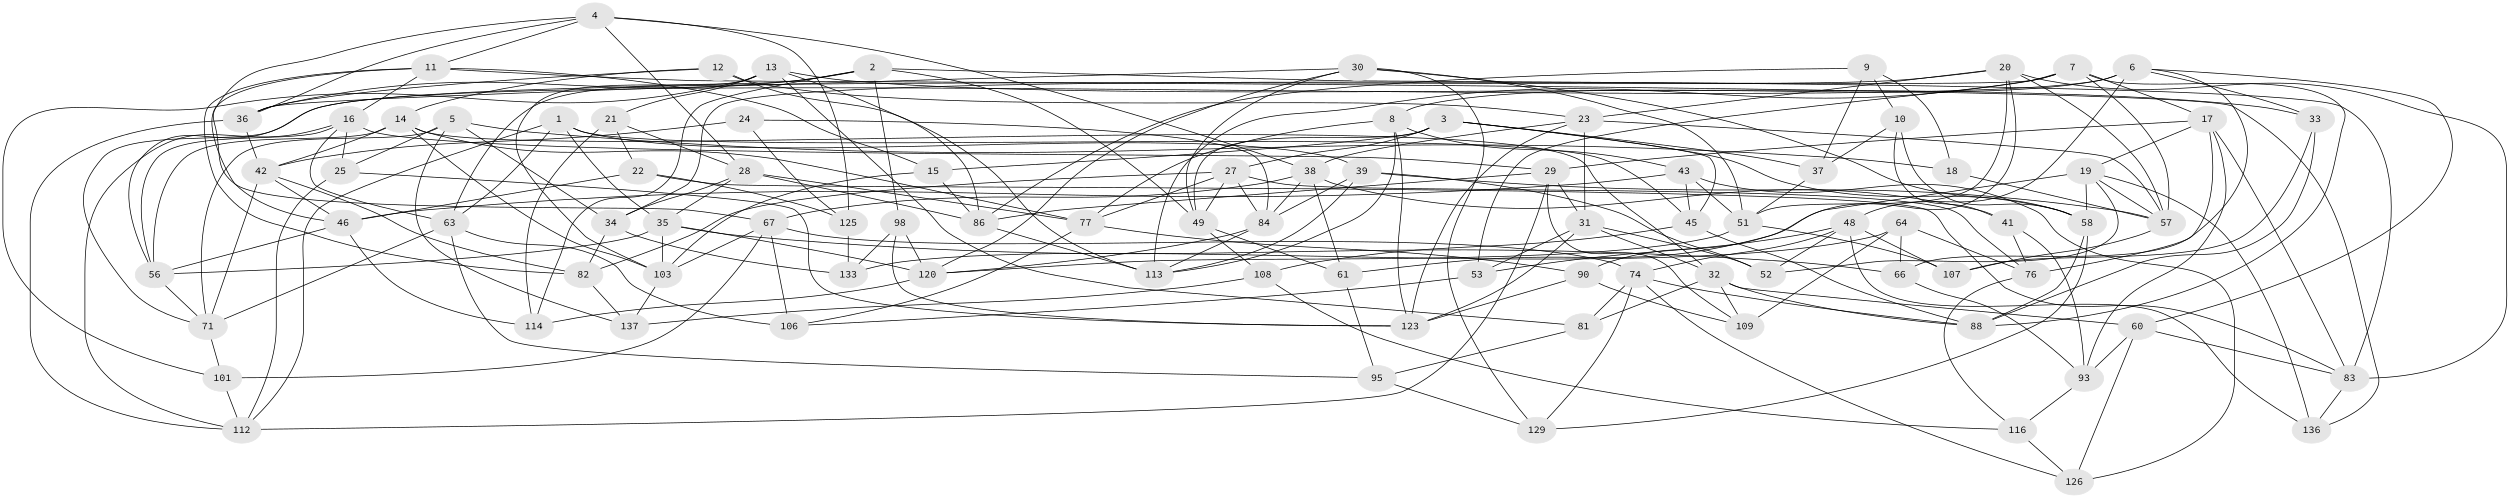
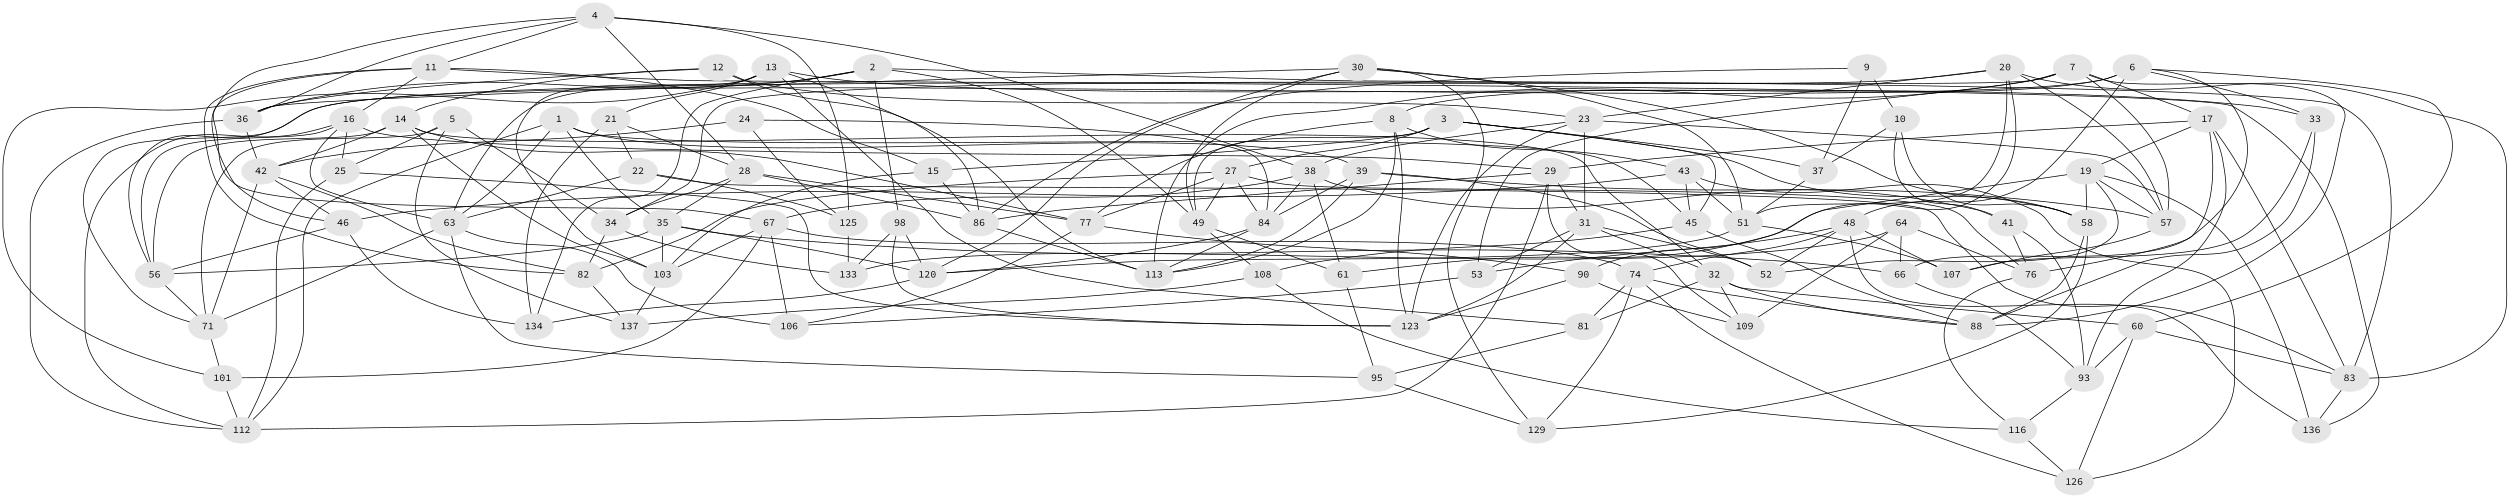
  graph {
    fontname="Source Code Pro"
    node [color=gray90 fontname="Source Code Pro" style=filled]
    edge [fontname="Source Code Pro"]
    1 [super="+114"]
    35 [super="+72"]
    39 [super="+128"]
    45 [super="+92"]
    63 [super="+69"]
    112 [super="+115"]
    66
    103 [super="+131"]
    56 [super="+111"]
    120 [super="+138"]
    113 [super="+140"]
    57 [super="+97"]
    52
    84 [super="+99"]
    88 [super="+121"]
    108
    71 [super="+80"]
    106
    95
    2 [super="+68"]
    36 [super="+89"]
    49 [super="+110"]
    83 [super="+105"]
    98
-   134 [label=114]
+   134
    42 [super="+62"]
    61
    136
    123 [super="+143"]
    133
    3 [super="+79"]
    15
    27 [super="+132"]
    37
    58 [super="+73"]
    86 [super="+130"]
    77 [super="+87"]
    82
    76 [super="+94"]
    51 [super="+78"]
    129
    4 [super="+26"]
    11 [super="+54"]
    28 [super="+119"]
    38 [super="+65"]
    67 [super="+70"]
    125
    16 [super="+117"]
    46 [super="+96"]
    34 [super="+118"]
    41
    101
    74 [super="+127"]
    5 [super="+135"]
-   18
    25
    137
    6 [super="+100"]
    8 [super="+59"]
    33
    48 [super="+124"]
    60 [super="+102"]
    43 [super="+85"]
    107
    53
    93 [super="+104"]
    126
    7 [super="+75"]
    17 [super="+47"]
    29 [super="+141"]
    19 [super="+91"]
    90
    9
    10
    14 [super="+55"]
    32 [super="+44"]
    12
    23 [super="+40"]
    31 [super="+142"]
    13 [super="+50"]
    21
    81
    22
    109
    116
    20 [super="+122"]
    24
    30 [super="+139"]
    64
    1 -- 35
    1 -- 39 [weight=2]
    1 -- 45
    1 -- 63
    1 -- 112
    35 -- 66
    35 -- 103
    35 -- 56
    35 -- 120
    39 -- 113
    39 -- 57
    39 -- 52
    39 -- 84
    45 -- 88
    45 -- 108
    63 -- 71
    63 -- 106
    63 -- 95
    66 -- 93
    103 -- 137
    56 -- 71
    120 -- 134
    57 -- 107
    84 -- 120
    84 -- 113
    108 -- 137
    108 -- 116
    71 -- 101
    95 -- 129
    2 -- 63
    2 -- 36
    2 -- 49
    2 -- 83
    2 -- 98
    2 -- 134
    36 -- 112
    36 -- 42
    49 -- 108
    49 -- 61
    83 -- 136
    98 -- 120
    98 -- 123
    98 -- 133
    42 -- 71
    42 -- 82
    42 -- 46
    61 -- 95
    3 -- 45
    3 -- 49
    3 -- 15
    3 -- 27
    3 -- 37
    3 -- 58
    15 -- 103
    15 -- 86
    27 -- 84
    27 -- 49
    27 -- 77
    27 -- 82
    27 -- 76
    37 -- 51
    58 -- 88
    58 -- 129
    86 -- 113
    77 -- 106
    77 -- 90
    82 -- 137
    76 -- 116
    51 -- 120
    51 -- 107
    4 -- 36
    4 -- 11
    4 -- 28
    4 -- 38
    4 -- 67
    4 -- 125
    11 -- 136
    11 -- 15
    11 -- 82
    11 -- 16
    11 -- 46
    28 -- 35
    28 -- 86
    28 -- 77
    28 -- 34
    38 -- 84
    38 -- 61
    38 -- 67
    38 -- 41
    67 -- 103
    67 -- 106
    67 -- 101
    67 -- 74
    125 -- 133
    16 -- 63
    16 -- 112
    16 -- 56
    16 -- 25
    16 -- 29
    46 -- 56
    46 -- 134
    34 -- 133
    34 -- 82
    41 -- 76
    41 -- 93
    101 -- 112
    74 -- 88
    74 -- 129
    74 -- 126
    74 -- 81
    5 -- 71
    5 -- 34
-   5 -- 18 [weight=2]
    5 -- 25
    5 -- 137
-   18 -- 57
    25 -- 112
    25 -- 123
    6 -- 66
    6 -- 71
    6 -- 8
    6 -- 33
    6 -- 48
    6 -- 60
    8 -- 113
    8 -- 123
    8 -- 77
    8 -- 43 [weight=2]
    33 -- 88
    33 -- 107
    48 -- 52
    48 -- 136
    48 -- 74
    48 -- 107
    48 -- 53
    60 -- 83
    60 -- 93 [weight=2]
    60 -- 126
    43 -- 45
    43 -- 51
    43 -- 46
    43 -- 126
    53 -- 106
    93 -- 116
    7 -- 113
    7 -- 57
    7 -- 88
    7 -- 34
    7 -- 53
    7 -- 17
    17 -- 83
    17 -- 76
    17 -- 93
    17 -- 29
    17 -- 19
    29 -- 112
    29 -- 86
    29 -- 31
    29 -- 109
    19 -- 57
    19 -- 52
    19 -- 61
    19 -- 136
    19 -- 58
    90 -- 123
    90 -- 109
    9 -- 37
    9 -- 86
-   9 -- 18
    9 -- 10
    10 -- 37
    10 -- 58
    10 -- 41
    14 -- 103
    14 -- 56
    14 -- 42
    14 -- 77
    14 -- 32
    32 -- 88
    32 -- 60
    32 -- 81
    32 -- 109
    12 -- 36
    12 -- 86
    12 -- 14
    12 -- 23
    23 -- 57
    23 -- 123
    23 -- 38
    23 -- 31
    31 -- 52
    31 -- 123
    31 -- 53
    31 -- 32
    13 -- 103
    13 -- 113
    13 -- 101
    13 -- 33
    13 -- 21
    13 -- 81
    21 -- 134
    21 -- 28
    21 -- 22
    81 -- 95
    22 -- 83
    22 -- 125
-   22 -- 46
+   22 -- 63
    116 -- 126
    20 -- 56
    20 -- 57
    20 -- 83
    20 -- 51
    20 -- 90
    20 -- 23
    24 -- 84
    24 -- 42
    24 -- 125
    30 -- 120
    30 -- 36
    30 -- 49
    30 -- 58
    30 -- 51
    30 -- 129
    64 -- 66
    64 -- 133
    64 -- 76
    64 -- 109
  }
